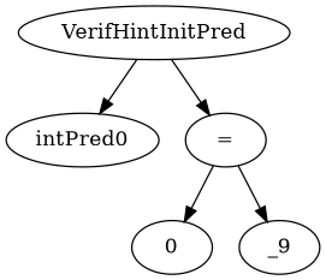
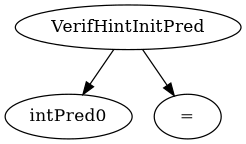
  digraph {
    n1 [label=intPred0]
    n2 [label=VerifHintInitPred]
    n3 [label="="]
-   n4 [label=0]
-   n5 [label=_9]
    n2 -> n1
    n2 -> n3
-   n3 -> n4
-   n3 -> n5
  }
